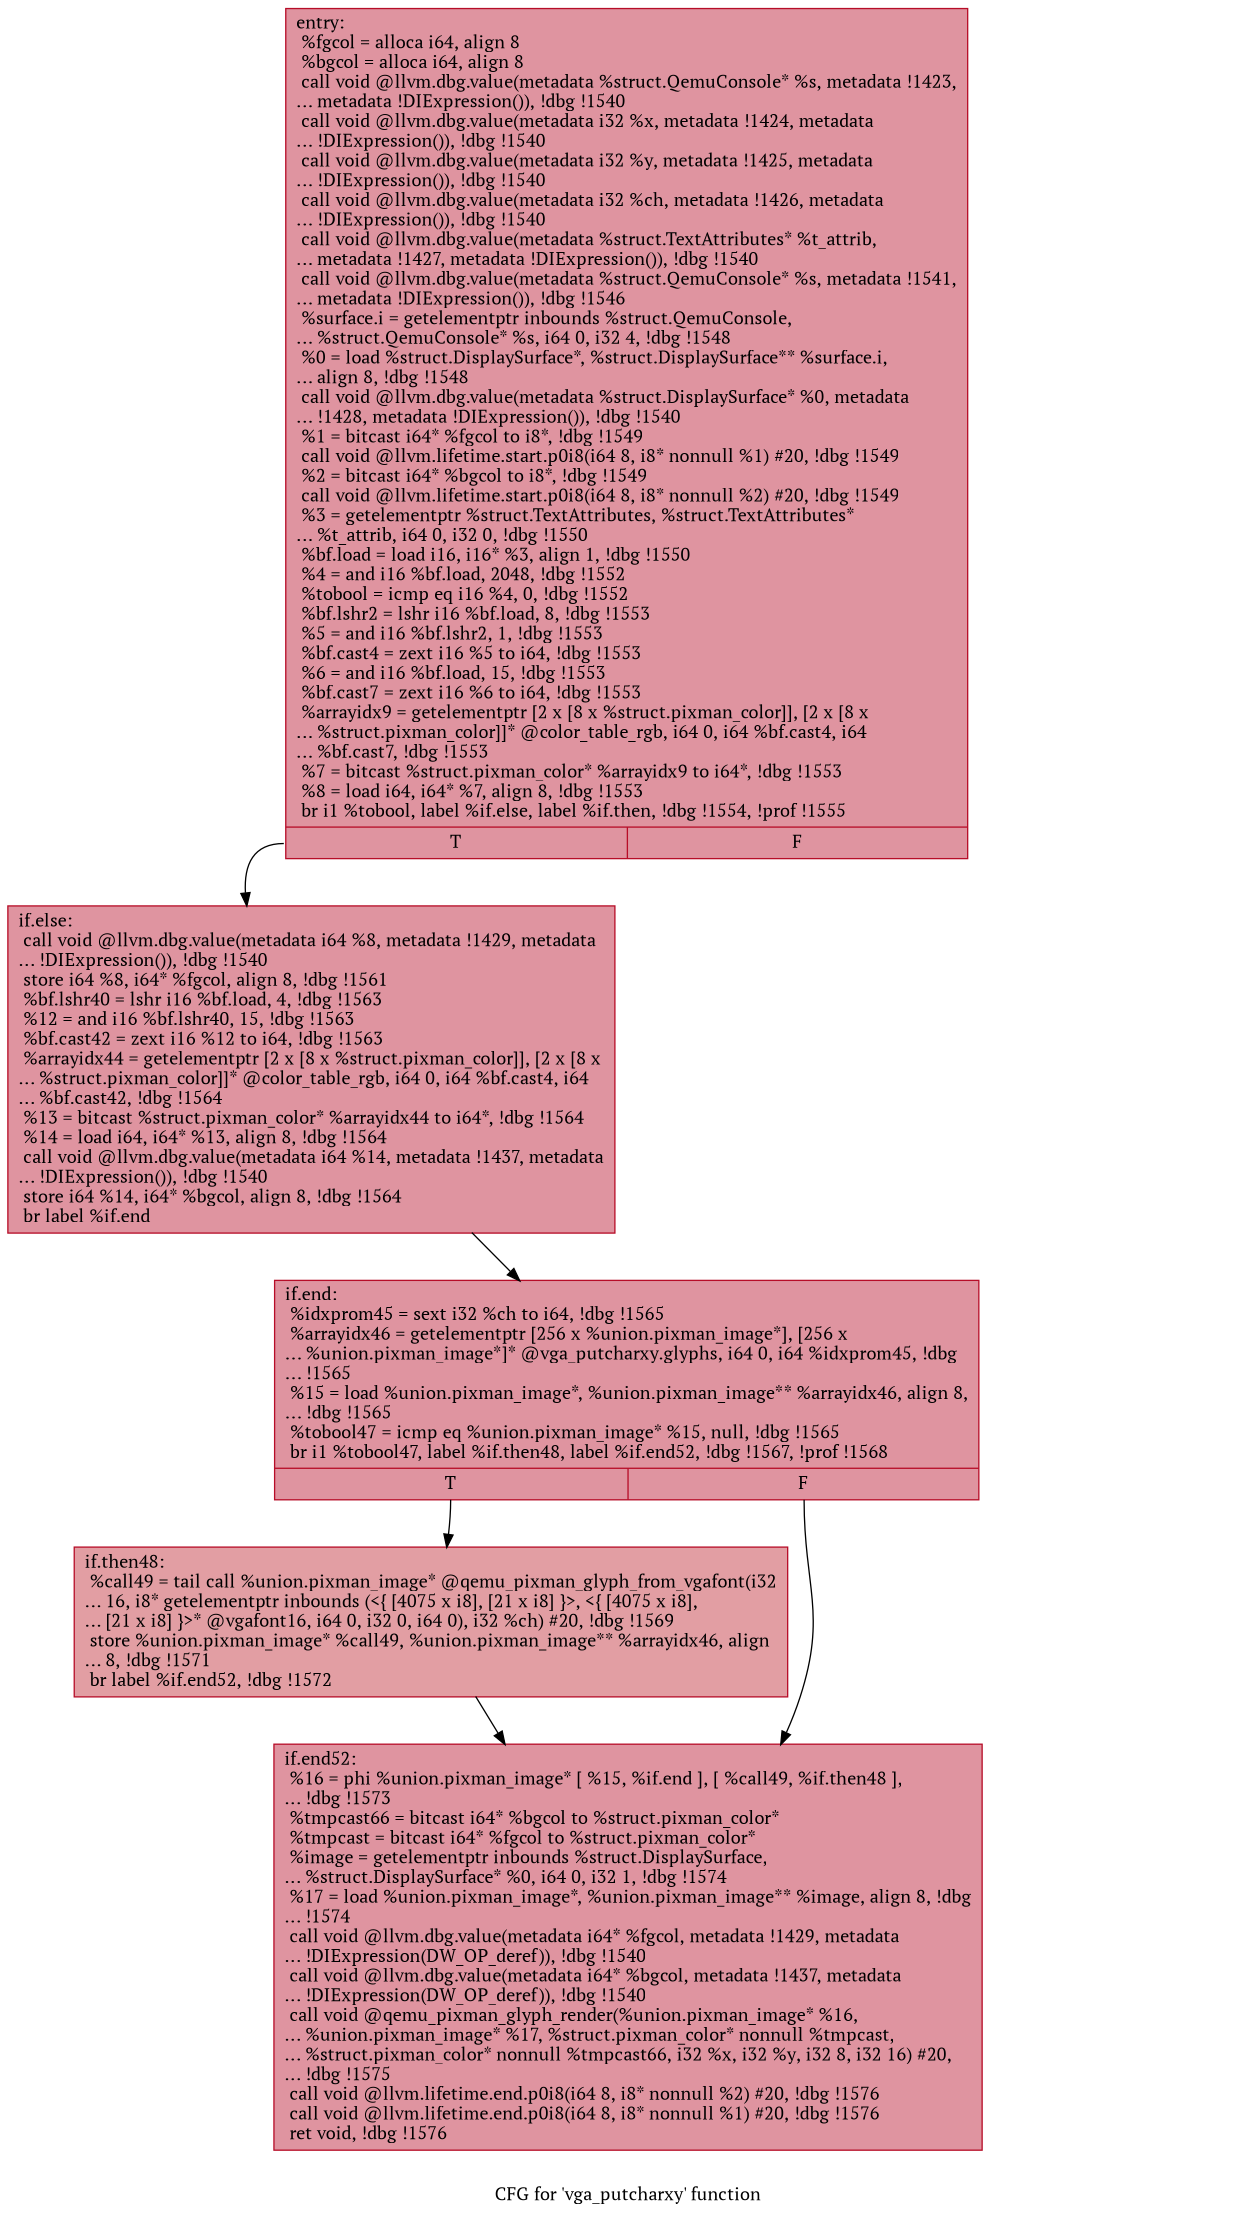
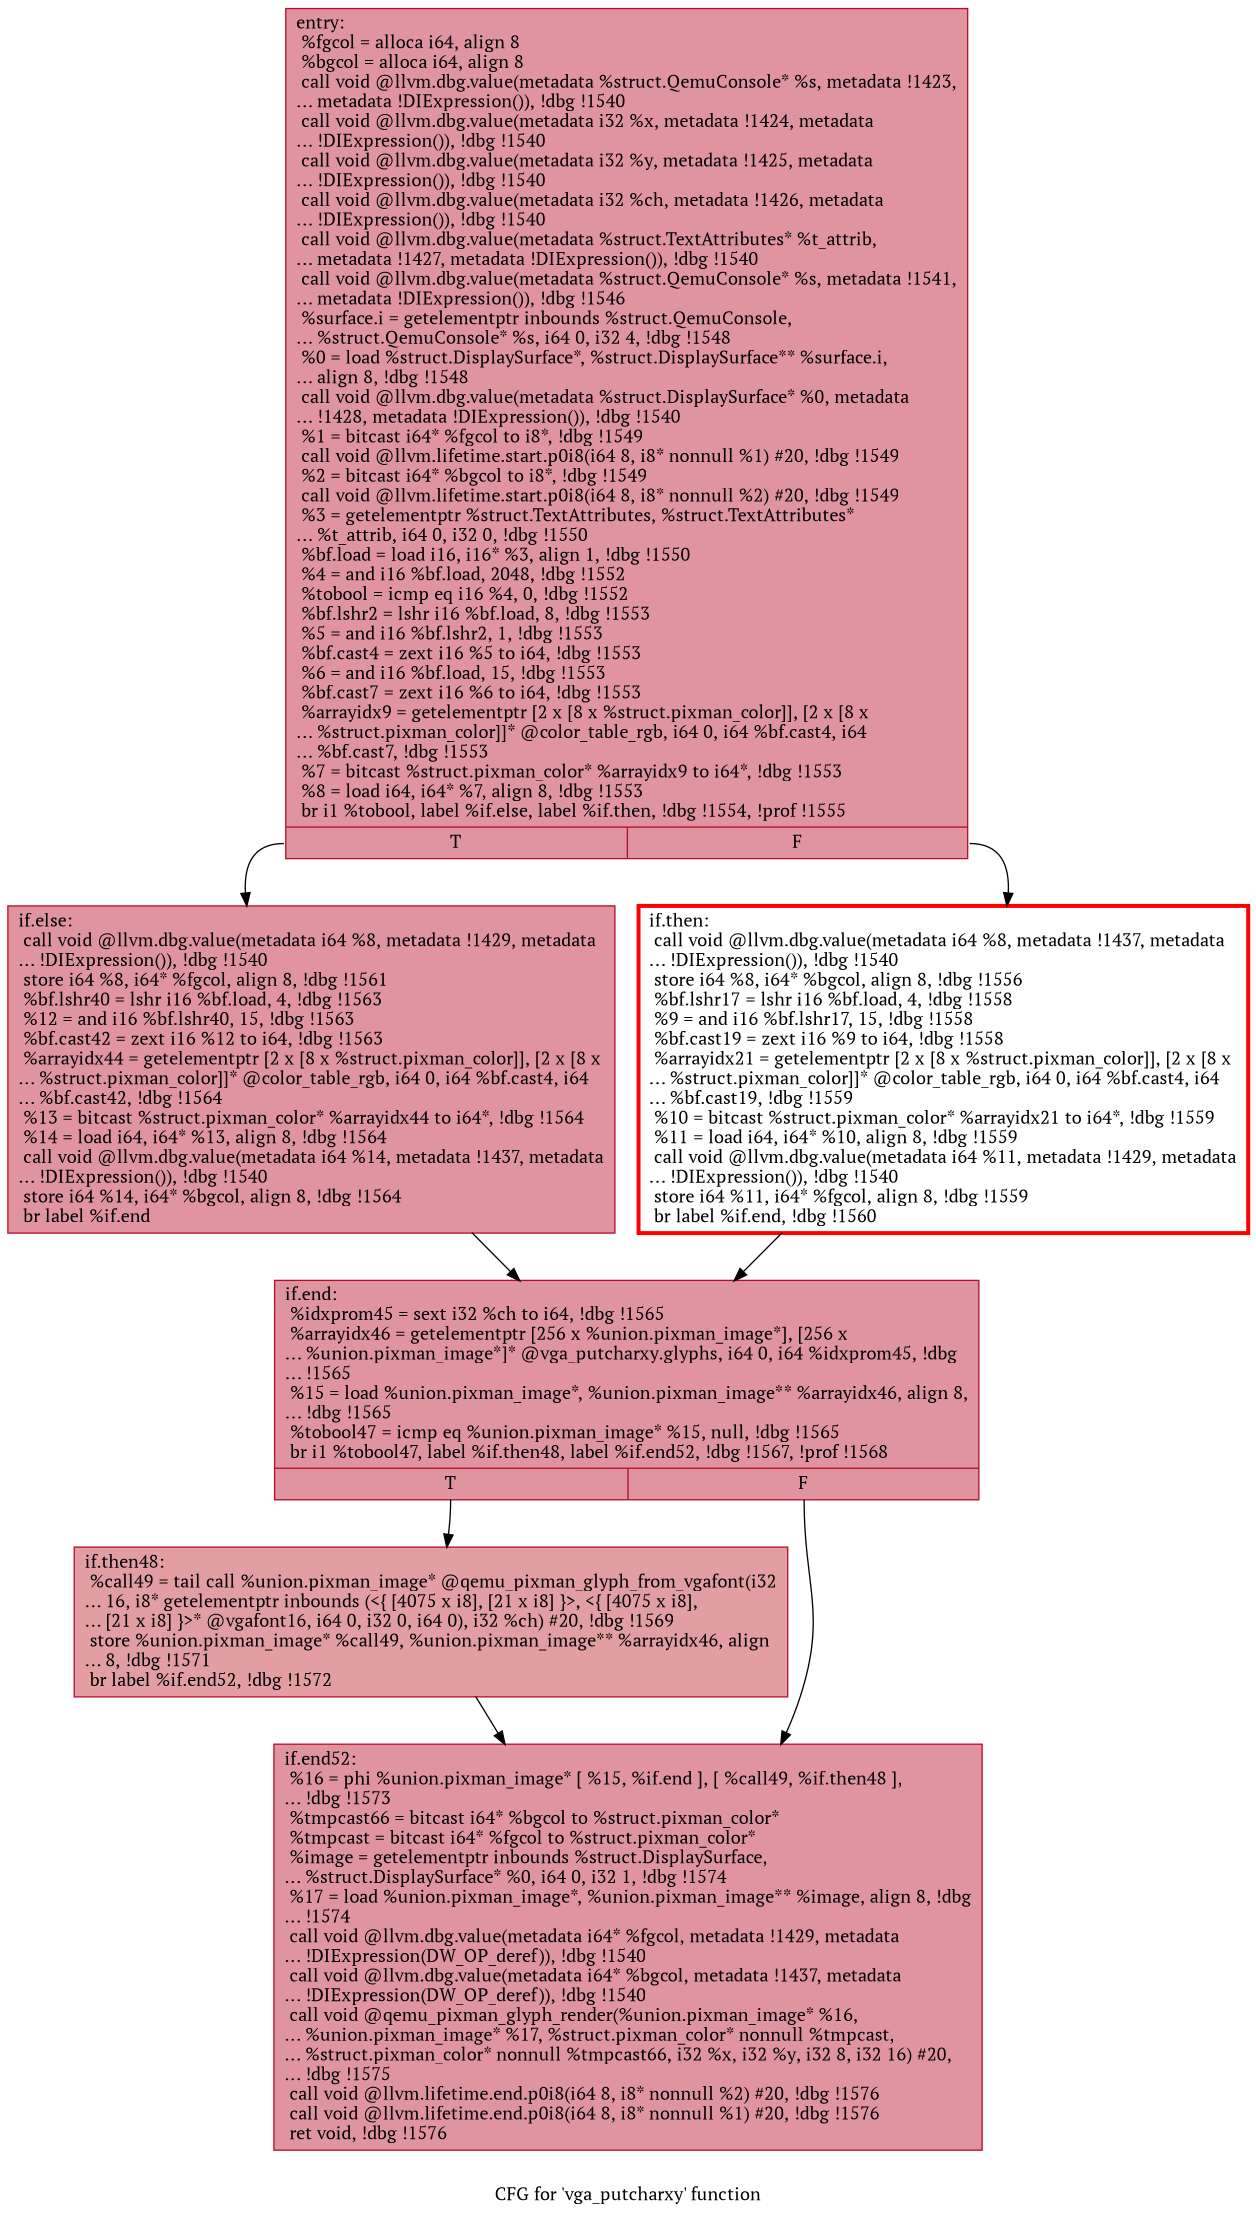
  digraph {
    label="CFG for 'vga_putcharxy' function"
    fontname="PT Serif"
    node [color="#b70d28ff" fillcolor="#b70d2870" shape=record style=filled fontname="PT Serif"]
    edge [fontname="PT Serif"]
    n1 [label="{entry:\l  %fgcol = alloca i64, align 8\l  %bgcol = alloca i64, align 8\l  call void @llvm.dbg.value(metadata %struct.QemuConsole* %s, metadata !1423,\l... metadata !DIExpression()), !dbg !1540\l  call void @llvm.dbg.value(metadata i32 %x, metadata !1424, metadata\l... !DIExpression()), !dbg !1540\l  call void @llvm.dbg.value(metadata i32 %y, metadata !1425, metadata\l... !DIExpression()), !dbg !1540\l  call void @llvm.dbg.value(metadata i32 %ch, metadata !1426, metadata\l... !DIExpression()), !dbg !1540\l  call void @llvm.dbg.value(metadata %struct.TextAttributes* %t_attrib,\l... metadata !1427, metadata !DIExpression()), !dbg !1540\l  call void @llvm.dbg.value(metadata %struct.QemuConsole* %s, metadata !1541,\l... metadata !DIExpression()), !dbg !1546\l  %surface.i = getelementptr inbounds %struct.QemuConsole,\l... %struct.QemuConsole* %s, i64 0, i32 4, !dbg !1548\l  %0 = load %struct.DisplaySurface*, %struct.DisplaySurface** %surface.i,\l... align 8, !dbg !1548\l  call void @llvm.dbg.value(metadata %struct.DisplaySurface* %0, metadata\l... !1428, metadata !DIExpression()), !dbg !1540\l  %1 = bitcast i64* %fgcol to i8*, !dbg !1549\l  call void @llvm.lifetime.start.p0i8(i64 8, i8* nonnull %1) #20, !dbg !1549\l  %2 = bitcast i64* %bgcol to i8*, !dbg !1549\l  call void @llvm.lifetime.start.p0i8(i64 8, i8* nonnull %2) #20, !dbg !1549\l  %3 = getelementptr %struct.TextAttributes, %struct.TextAttributes*\l... %t_attrib, i64 0, i32 0, !dbg !1550\l  %bf.load = load i16, i16* %3, align 1, !dbg !1550\l  %4 = and i16 %bf.load, 2048, !dbg !1552\l  %tobool = icmp eq i16 %4, 0, !dbg !1552\l  %bf.lshr2 = lshr i16 %bf.load, 8, !dbg !1553\l  %5 = and i16 %bf.lshr2, 1, !dbg !1553\l  %bf.cast4 = zext i16 %5 to i64, !dbg !1553\l  %6 = and i16 %bf.load, 15, !dbg !1553\l  %bf.cast7 = zext i16 %6 to i64, !dbg !1553\l  %arrayidx9 = getelementptr [2 x [8 x %struct.pixman_color]], [2 x [8 x\l... %struct.pixman_color]]* @color_table_rgb, i64 0, i64 %bf.cast4, i64\l... %bf.cast7, !dbg !1553\l  %7 = bitcast %struct.pixman_color* %arrayidx9 to i64*, !dbg !1553\l  %8 = load i64, i64* %7, align 8, !dbg !1553\l  br i1 %tobool, label %if.else, label %if.then, !dbg !1554, !prof !1555\l|{<s0>T|<s1>F}}"]
    n2 [label="{if.else:                                          \l  call void @llvm.dbg.value(metadata i64 %8, metadata !1429, metadata\l... !DIExpression()), !dbg !1540\l  store i64 %8, i64* %fgcol, align 8, !dbg !1561\l  %bf.lshr40 = lshr i16 %bf.load, 4, !dbg !1563\l  %12 = and i16 %bf.lshr40, 15, !dbg !1563\l  %bf.cast42 = zext i16 %12 to i64, !dbg !1563\l  %arrayidx44 = getelementptr [2 x [8 x %struct.pixman_color]], [2 x [8 x\l... %struct.pixman_color]]* @color_table_rgb, i64 0, i64 %bf.cast4, i64\l... %bf.cast42, !dbg !1564\l  %13 = bitcast %struct.pixman_color* %arrayidx44 to i64*, !dbg !1564\l  %14 = load i64, i64* %13, align 8, !dbg !1564\l  call void @llvm.dbg.value(metadata i64 %14, metadata !1437, metadata\l... !DIExpression()), !dbg !1540\l  store i64 %14, i64* %bgcol, align 8, !dbg !1564\l  br label %if.end\l}"]
+   n3 [color=red label="{if.then:                                          \l  call void @llvm.dbg.value(metadata i64 %8, metadata !1437, metadata\l... !DIExpression()), !dbg !1540\l  store i64 %8, i64* %bgcol, align 8, !dbg !1556\l  %bf.lshr17 = lshr i16 %bf.load, 4, !dbg !1558\l  %9 = and i16 %bf.lshr17, 15, !dbg !1558\l  %bf.cast19 = zext i16 %9 to i64, !dbg !1558\l  %arrayidx21 = getelementptr [2 x [8 x %struct.pixman_color]], [2 x [8 x\l... %struct.pixman_color]]* @color_table_rgb, i64 0, i64 %bf.cast4, i64\l... %bf.cast19, !dbg !1559\l  %10 = bitcast %struct.pixman_color* %arrayidx21 to i64*, !dbg !1559\l  %11 = load i64, i64* %10, align 8, !dbg !1559\l  call void @llvm.dbg.value(metadata i64 %11, metadata !1429, metadata\l... !DIExpression()), !dbg !1540\l  store i64 %11, i64* %fgcol, align 8, !dbg !1559\l  br label %if.end, !dbg !1560\l}" penwidth=3.0 fillcolor="" style=""]
    n4 [label="{if.end:                                           \l  %idxprom45 = sext i32 %ch to i64, !dbg !1565\l  %arrayidx46 = getelementptr [256 x %union.pixman_image*], [256 x\l... %union.pixman_image*]* @vga_putcharxy.glyphs, i64 0, i64 %idxprom45, !dbg\l... !1565\l  %15 = load %union.pixman_image*, %union.pixman_image** %arrayidx46, align 8,\l... !dbg !1565\l  %tobool47 = icmp eq %union.pixman_image* %15, null, !dbg !1565\l  br i1 %tobool47, label %if.then48, label %if.end52, !dbg !1567, !prof !1568\l|{<s0>T|<s1>F}}"]
    n5 [fillcolor="#be242e70" label="{if.then48:                                        \l  %call49 = tail call %union.pixman_image* @qemu_pixman_glyph_from_vgafont(i32\l... 16, i8* getelementptr inbounds (\<\{ [4075 x i8], [21 x i8] \}\>, \<\{ [4075 x i8],\l... [21 x i8] \}\>* @vgafont16, i64 0, i32 0, i64 0), i32 %ch) #20, !dbg !1569\l  store %union.pixman_image* %call49, %union.pixman_image** %arrayidx46, align\l... 8, !dbg !1571\l  br label %if.end52, !dbg !1572\l}"]
    n6 [label="{if.end52:                                         \l  %16 = phi %union.pixman_image* [ %15, %if.end ], [ %call49, %if.then48 ],\l... !dbg !1573\l  %tmpcast66 = bitcast i64* %bgcol to %struct.pixman_color*\l  %tmpcast = bitcast i64* %fgcol to %struct.pixman_color*\l  %image = getelementptr inbounds %struct.DisplaySurface,\l... %struct.DisplaySurface* %0, i64 0, i32 1, !dbg !1574\l  %17 = load %union.pixman_image*, %union.pixman_image** %image, align 8, !dbg\l... !1574\l  call void @llvm.dbg.value(metadata i64* %fgcol, metadata !1429, metadata\l... !DIExpression(DW_OP_deref)), !dbg !1540\l  call void @llvm.dbg.value(metadata i64* %bgcol, metadata !1437, metadata\l... !DIExpression(DW_OP_deref)), !dbg !1540\l  call void @qemu_pixman_glyph_render(%union.pixman_image* %16,\l... %union.pixman_image* %17, %struct.pixman_color* nonnull %tmpcast,\l... %struct.pixman_color* nonnull %tmpcast66, i32 %x, i32 %y, i32 8, i32 16) #20,\l... !dbg !1575\l  call void @llvm.lifetime.end.p0i8(i64 8, i8* nonnull %2) #20, !dbg !1576\l  call void @llvm.lifetime.end.p0i8(i64 8, i8* nonnull %1) #20, !dbg !1576\l  ret void, !dbg !1576\l}"]
    n1 -> n2 [tailport=s0]
+   n1 -> n3 [tailport=s1]
    n2 -> n4
+   n3 -> n4
    n4 -> n5 [tailport=s0]
    n4 -> n6 [tailport=s1]
    n5 -> n6
  }
